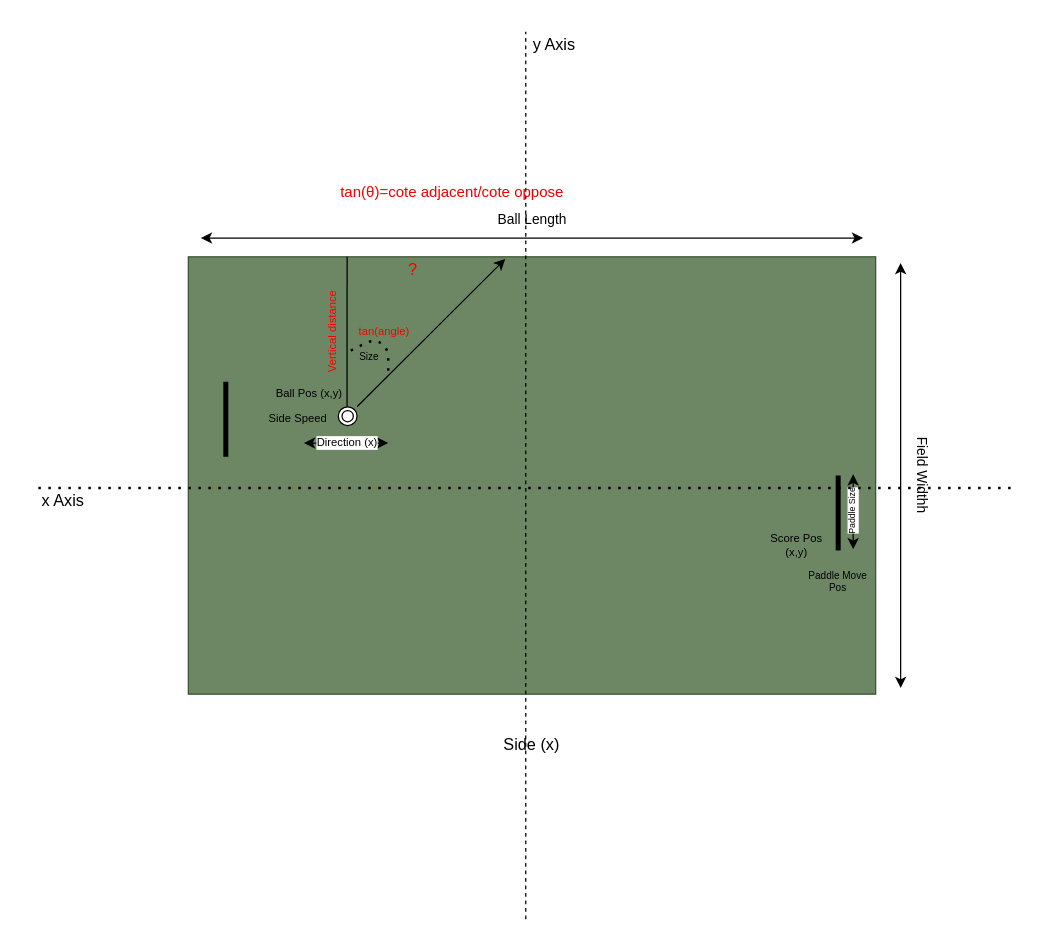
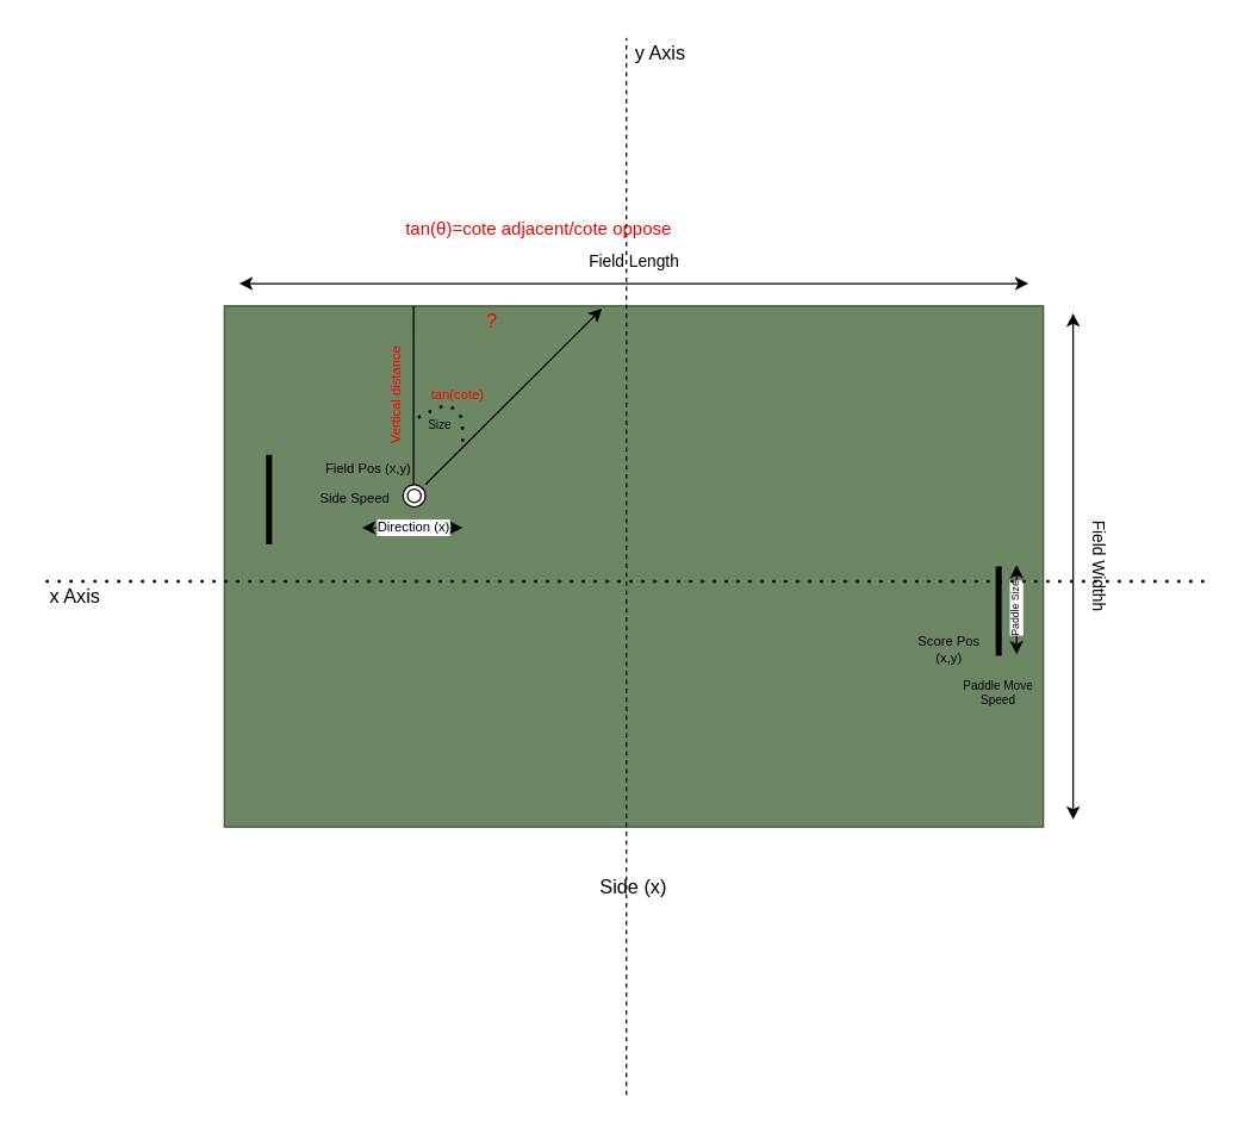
  <mxCell id="0" />
  <mxCell id="1" parent="0" />
  <mxCell id="2" value="" style="rounded=0;whiteSpace=wrap;html=1;movable=1;resizable=1;rotatable=1;deletable=1;editable=1;connectable=1;fillColor=#6d8764;strokeColor=#3A5431;fontColor=#ffffff;" parent="1" vertex="1"><mxGeometry x="150" y="205" width="550" height="350" as="geometry" /></mxCell>
  <mxCell id="3" value="" style="endArrow=classic;startArrow=classic;html=1;" parent="1" edge="1"><mxGeometry width="50" height="50" relative="1" as="geometry"><mxPoint x="720" y="550" as="sourcePoint" /><mxPoint x="720" y="210" as="targetPoint" /></mxGeometry></mxCell>
  <mxCell id="4" value="" style="endArrow=classic;startArrow=classic;html=1;" parent="1" edge="1"><mxGeometry width="50" height="50" relative="1" as="geometry"><mxPoint x="160" y="190" as="sourcePoint" /><mxPoint x="690" y="190" as="targetPoint" /></mxGeometry></mxCell>
  <mxCell id="5" value="" style="line;strokeWidth=4;html=1;perimeter=backbonePerimeter;points=[];outlineConnect=0;rotation=90;" parent="1" vertex="1"><mxGeometry x="640" y="405" width="60" height="10" as="geometry" /></mxCell>
  <mxCell id="6" value="" style="line;strokeWidth=4;html=1;perimeter=backbonePerimeter;points=[];outlineConnect=0;rotation=90;" parent="1" vertex="1"><mxGeometry x="150" y="330" width="60" height="10" as="geometry" /></mxCell>
  <mxCell id="7" value="Paddle Size" style="endArrow=classic;startArrow=classic;html=1;jumpSize=4;verticalAlign=middle;horizontal=0;fontSize=7;" parent="1" edge="1"><mxGeometry width="50" height="50" relative="1" as="geometry"><mxPoint x="682" y="379" as="sourcePoint" /><mxPoint x="682" y="439" as="targetPoint" /></mxGeometry></mxCell>
  <mxCell id="8" value="" style="ellipse;shape=doubleEllipse;whiteSpace=wrap;html=1;aspect=fixed;fillColor=default;gradientColor=none;" parent="1" vertex="1"><mxGeometry x="270" y="325" width="15" height="15" as="geometry" /></mxCell>
  <mxCell id="9" value="Direction (x)" style="endArrow=classic;startArrow=classic;html=1;fontSize=9;jumpSize=4;" parent="1" edge="1"><mxGeometry width="50" height="50" relative="1" as="geometry"><mxPoint x="242.5" y="354" as="sourcePoint" /><mxPoint x="310" y="354" as="targetPoint" /><mxPoint as="offset" /></mxGeometry></mxCell>
  <mxCell id="10" value="Side Speed" style="text;html=1;strokeColor=none;fillColor=none;align=center;verticalAlign=middle;whiteSpace=wrap;rounded=0;fontSize=9;" parent="1" vertex="1"><mxGeometry x="208" y="319.5" width="60" height="30" as="geometry" /></mxCell>
- <mxCell id="11" value="Ball Length" style="text;html=1;strokeColor=none;fillColor=none;align=center;verticalAlign=middle;whiteSpace=wrap;rounded=0;fontSize=11;" parent="1" vertex="1"><mxGeometry x="378" y="160" width="95" height="30" as="geometry" /></mxCell>
+ <mxCell id="11" value="Field Length" style="text;html=1;strokeColor=none;fillColor=none;align=center;verticalAlign=middle;whiteSpace=wrap;rounded=0;fontSize=11;" parent="1" vertex="1"><mxGeometry x="378" y="160" width="95" height="30" as="geometry" /></mxCell>
  <mxCell id="12" value="Field Widthh" style="text;html=1;strokeColor=none;fillColor=none;align=center;verticalAlign=middle;whiteSpace=wrap;rounded=0;fontSize=11;rotation=90;" parent="1" vertex="1"><mxGeometry x="690" y="365" width="95" height="30" as="geometry" /></mxCell>
- <mxCell id="13" value="Ball Pos (x,y)" style="text;html=1;strokeColor=none;fillColor=none;align=center;verticalAlign=middle;whiteSpace=wrap;rounded=0;fontSize=9;" parent="1" vertex="1"><mxGeometry x="217" y="300" width="60" height="30" as="geometry" /></mxCell>
+ <mxCell id="13" value="Field Pos (x,y)" style="text;html=1;strokeColor=none;fillColor=none;align=center;verticalAlign=middle;whiteSpace=wrap;rounded=0;fontSize=9;" parent="1" vertex="1"><mxGeometry x="217" y="300" width="60" height="30" as="geometry" /></mxCell>
  <mxCell id="14" value="" style="endArrow=classic;html=1;fontSize=11;jumpSize=4;entryX=0.461;entryY=0.005;entryDx=0;entryDy=0;entryPerimeter=0;" parent="1" target="2" edge="1"><mxGeometry width="50" height="50" relative="1" as="geometry"><mxPoint x="285" y="325" as="sourcePoint" /><mxPoint x="335" y="275" as="targetPoint" /></mxGeometry></mxCell>
  <mxCell id="15" value="" style="endArrow=none;html=1;fontSize=11;jumpSize=4;entryX=0.231;entryY=0;entryDx=0;entryDy=0;entryPerimeter=0;" parent="1" target="2" edge="1"><mxGeometry width="50" height="50" relative="1" as="geometry"><mxPoint x="277" y="325" as="sourcePoint" /><mxPoint x="277" y="200" as="targetPoint" /></mxGeometry></mxCell>
  <mxCell id="16" value="" style="endArrow=none;dashed=1;html=1;dashPattern=1 3;strokeWidth=2;fontSize=11;jumpSize=4;" parent="1" edge="1"><mxGeometry width="50" height="50" relative="1" as="geometry"><mxPoint x="280" y="280" as="sourcePoint" /><mxPoint x="310" y="300" as="targetPoint" /><Array as="points"><mxPoint x="300" y="270" /><mxPoint x="310" y="280" /></Array></mxGeometry></mxCell>
  <mxCell id="17" value="Size" style="text;html=1;strokeColor=none;fillColor=none;align=center;verticalAlign=middle;whiteSpace=wrap;rounded=0;fontSize=8;" parent="1" vertex="1"><mxGeometry x="265" y="270" width="60" height="30" as="geometry" /></mxCell>
- <mxCell id="18" value="Paddle Move Pos" style="text;html=1;strokeColor=none;fillColor=none;align=center;verticalAlign=middle;whiteSpace=wrap;rounded=0;fontSize=8;" parent="1" vertex="1"><mxGeometry x="640" y="450" width="60" height="30" as="geometry" /></mxCell>
+ <mxCell id="18" value="Paddle Move Speed" style="text;html=1;strokeColor=none;fillColor=none;align=center;verticalAlign=middle;whiteSpace=wrap;rounded=0;fontSize=8;" parent="1" vertex="1"><mxGeometry x="640" y="450" width="60" height="30" as="geometry" /></mxCell>
  <mxCell id="19" value="Score Pos (x,y)" style="text;html=1;strokeColor=none;fillColor=none;align=center;verticalAlign=middle;whiteSpace=wrap;rounded=0;fontSize=9;" parent="1" vertex="1"><mxGeometry x="607" y="421" width="60" height="30" as="geometry" /></mxCell>
  <mxCell id="20" value="Side (x)" style="text;html=1;strokeColor=none;fillColor=none;align=center;verticalAlign=middle;whiteSpace=wrap;rounded=0;fontSize=13;" parent="1" vertex="1"><mxGeometry x="395" y="580" width="60" height="30" as="geometry" /></mxCell>
  <mxCell id="21" value="" style="endArrow=none;dashed=1;html=1;dashPattern=1 3;strokeWidth=2;fontSize=13;jumpSize=4;" parent="1" edge="1"><mxGeometry width="50" height="50" relative="1" as="geometry"><mxPoint x="30" y="390" as="sourcePoint" /><mxPoint x="808.333" y="390" as="targetPoint" /></mxGeometry></mxCell>
  <mxCell id="22" value="" style="endArrow=none;dashed=1;html=1;fontSize=13;jumpSize=4;fontColor=#783636;" parent="1" edge="1"><mxGeometry width="50" height="50" relative="1" as="geometry"><mxPoint x="420" y="735" as="sourcePoint" /><mxPoint x="420" y="25" as="targetPoint" /></mxGeometry></mxCell>
  <mxCell id="23" value="x Axis" style="text;html=1;strokeColor=none;fillColor=none;align=center;verticalAlign=middle;whiteSpace=wrap;rounded=0;fontSize=13;" parent="1" vertex="1"><mxGeometry x="20" y="385" width="60" height="30" as="geometry" /></mxCell>
  <mxCell id="24" value="y Axis" style="text;html=1;strokeColor=none;fillColor=none;align=center;verticalAlign=middle;whiteSpace=wrap;rounded=0;fontSize=13;" parent="1" vertex="1"><mxGeometry x="413" y="20" width="60" height="30" as="geometry" /></mxCell>
  <mxCell id="25" value="&lt;font style=&quot;font-size: 9px;&quot;&gt;Vertical distance&lt;/font&gt;" style="text;html=1;align=center;verticalAlign=middle;whiteSpace=wrap;rounded=0;rotation=-90;fontColor=#fa0000;" vertex="1" parent="1"><mxGeometry x="220" y="250" width="90" height="30" as="geometry" /></mxCell>
- <mxCell id="26" value="tan(angle)" style="text;html=1;strokeColor=none;fillColor=none;align=center;verticalAlign=middle;whiteSpace=wrap;rounded=0;fontSize=9;fontColor=#fa0000;" vertex="1" parent="1"><mxGeometry x="277" y="250" width="60" height="30" as="geometry" /></mxCell>
+ <mxCell id="26" value="tan(cote)" style="text;html=1;strokeColor=none;fillColor=none;align=center;verticalAlign=middle;whiteSpace=wrap;rounded=0;fontSize=9;fontColor=#fa0000;" vertex="1" parent="1"><mxGeometry x="277" y="250" width="60" height="30" as="geometry" /></mxCell>
  <mxCell id="27" value="?" style="text;html=1;strokeColor=none;fillColor=none;align=center;verticalAlign=middle;whiteSpace=wrap;rounded=0;fontSize=13;fontColor=#fa0000;" vertex="1" parent="1"><mxGeometry x="300" y="200" width="60" height="30" as="geometry" /></mxCell>
  <mxCell id="28" value="&lt;span class=&quot;base&quot;&gt;&lt;font color=&quot;#f00000&quot;&gt;&lt;span style=&quot;&quot; class=&quot;mop&quot;&gt;tan&lt;/span&gt;&lt;span style=&quot;&quot; class=&quot;mopen&quot;&gt;(&lt;/span&gt;&lt;span style=&quot;&quot; class=&quot;mord mathnormal&quot;&gt;θ&lt;/span&gt;&lt;span style=&quot;&quot; class=&quot;mclose&quot;&gt;)&lt;/span&gt;&lt;span class=&quot;mspace&quot;&gt;&lt;/span&gt;&lt;span style=&quot;&quot; class=&quot;mrel&quot;&gt;=&lt;/span&gt;&lt;span class=&quot;mspace&quot;&gt;&lt;/span&gt;&lt;/font&gt;&lt;/span&gt;&lt;span class=&quot;base&quot;&gt;&lt;font color=&quot;#f00000&quot;&gt;&lt;span class=&quot;strut&quot;&gt;&lt;/span&gt;&lt;/font&gt;&lt;span class=&quot;mord&quot;&gt;&lt;font color=&quot;#f00000&quot;&gt;&lt;span class=&quot;mopen nulldelimiter&quot;&gt;&lt;/span&gt;&lt;/font&gt;&lt;span class=&quot;mfrac&quot;&gt;&lt;span class=&quot;vlist-t vlist-t2&quot;&gt;&lt;span class=&quot;vlist-r&quot;&gt;&lt;font color=&quot;#f00000&quot;&gt;&lt;span style=&quot;&quot; class=&quot;vlist&quot;&gt;&lt;span&gt;&lt;span class=&quot;pstrut&quot;&gt;&lt;/span&gt;&lt;span class=&quot;mord&quot;&gt;&lt;span class=&quot;mord text&quot;&gt;&lt;span class=&quot;mord&quot;&gt;c&lt;/span&gt;&lt;span class=&quot;mord accent&quot;&gt;&lt;span class=&quot;vlist-t&quot;&gt;&lt;span class=&quot;vlist-r&quot;&gt;&lt;span class=&quot;vlist&quot;&gt;&lt;span&gt;&lt;span class=&quot;pstrut&quot;&gt;&lt;/span&gt;&lt;span class=&quot;mord&quot;&gt;o&lt;/span&gt;&lt;/span&gt;&lt;/span&gt;&lt;/span&gt;&lt;/span&gt;&lt;/span&gt;&lt;span class=&quot;mord&quot;&gt;t&lt;/span&gt;&lt;span class=&quot;mord accent&quot;&gt;&lt;span class=&quot;vlist-t&quot;&gt;&lt;span class=&quot;vlist-r&quot;&gt;&lt;span class=&quot;vlist&quot;&gt;&lt;span&gt;&lt;span class=&quot;pstrut&quot;&gt;&lt;/span&gt;&lt;span class=&quot;mord&quot;&gt;e&lt;/span&gt;&lt;/span&gt;&lt;/span&gt;&lt;/span&gt;&lt;/span&gt;&lt;/span&gt;&lt;span class=&quot;mord&quot;&gt;&amp;nbsp;adjacent/&lt;/span&gt;&lt;/span&gt;&lt;/span&gt;&lt;/span&gt;&lt;span&gt;&lt;span class=&quot;pstrut&quot;&gt;&lt;/span&gt;&lt;span class=&quot;frac-line&quot;&gt;&lt;/span&gt;&lt;/span&gt;&lt;span&gt;&lt;span class=&quot;pstrut&quot;&gt;&lt;/span&gt;&lt;span class=&quot;mord&quot;&gt;&lt;span class=&quot;mord text&quot;&gt;&lt;span class=&quot;mord&quot;&gt;c&lt;/span&gt;&lt;span class=&quot;mord accent&quot;&gt;&lt;span class=&quot;vlist-t&quot;&gt;&lt;span class=&quot;vlist-r&quot;&gt;&lt;span class=&quot;vlist&quot;&gt;&lt;span&gt;&lt;span class=&quot;pstrut&quot;&gt;&lt;/span&gt;&lt;span class=&quot;mord&quot;&gt;o&lt;/span&gt;&lt;/span&gt;&lt;/span&gt;&lt;/span&gt;&lt;/span&gt;&lt;/span&gt;&lt;span class=&quot;mord&quot;&gt;t&lt;/span&gt;&lt;span class=&quot;mord accent&quot;&gt;&lt;span class=&quot;vlist-t&quot;&gt;&lt;span class=&quot;vlist-r&quot;&gt;&lt;span class=&quot;vlist&quot;&gt;&lt;span&gt;&lt;span class=&quot;pstrut&quot;&gt;&lt;/span&gt;&lt;span class=&quot;mord&quot;&gt;e&lt;/span&gt;&lt;/span&gt;&lt;/span&gt;&lt;/span&gt;&lt;/span&gt;&lt;/span&gt;&lt;span class=&quot;mord&quot;&gt;&amp;nbsp;oppos&lt;/span&gt;&lt;span class=&quot;mord accent&quot;&gt;&lt;span class=&quot;vlist-t&quot;&gt;&lt;span class=&quot;vlist-r&quot;&gt;&lt;span class=&quot;vlist&quot;&gt;&lt;span&gt;&lt;span class=&quot;pstrut&quot;&gt;&lt;/span&gt;&lt;span class=&quot;mord&quot;&gt;e&lt;/span&gt;&lt;/span&gt;&lt;/span&gt;&lt;/span&gt;&lt;/span&gt;&lt;/span&gt;&lt;/span&gt;&lt;/span&gt;&lt;/span&gt;&lt;/span&gt;&lt;span style=&quot;&quot; class=&quot;vlist-s&quot;&gt;​&lt;/span&gt;&lt;/font&gt;&lt;/span&gt;&lt;span class=&quot;vlist-r&quot;&gt;&lt;span class=&quot;vlist&quot;&gt;&lt;/span&gt;&lt;/span&gt;&lt;/span&gt;&lt;/span&gt;&lt;/span&gt;&lt;/span&gt;" style="text;whiteSpace=wrap;html=1;" vertex="1" parent="1"><mxGeometry x="270" y="140" width="190" height="30" as="geometry" /></mxCell>
